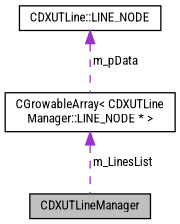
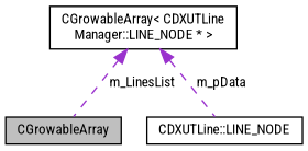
  digraph {
    fontname="Roboto Condensed"
    node [color=black fillcolor=white fontname="Roboto Condensed" fontsize=10 shape=record style=filled]
    edge [color=darkorchid3 dir=back fontname="Roboto Condensed" fontsize=10 labelfontname=Helvetica labelfontsize=10 style=dashed]
-   n1 [fillcolor=grey75 fontcolor=black height=0.2 label=CDXUTLineManager width=0.4]
+   n1 [fillcolor=grey75 fontcolor=black height=0.2 label=CGrowableArray width=0.4]
    n2 [height=0.2 label="CGrowableArray\< CDXUTLine\lManager::LINE_NODE * \>" width=0.4]
    n3 [height=0.2 label="CDXUTLine::LINE_NODE" width=0.4]
    n2 -> n1 [label=" m_LinesList"]
-   n3 -> n2 [label=" m_pData"]
+   n2 -> n3 [label=" m_pData"]
  }
